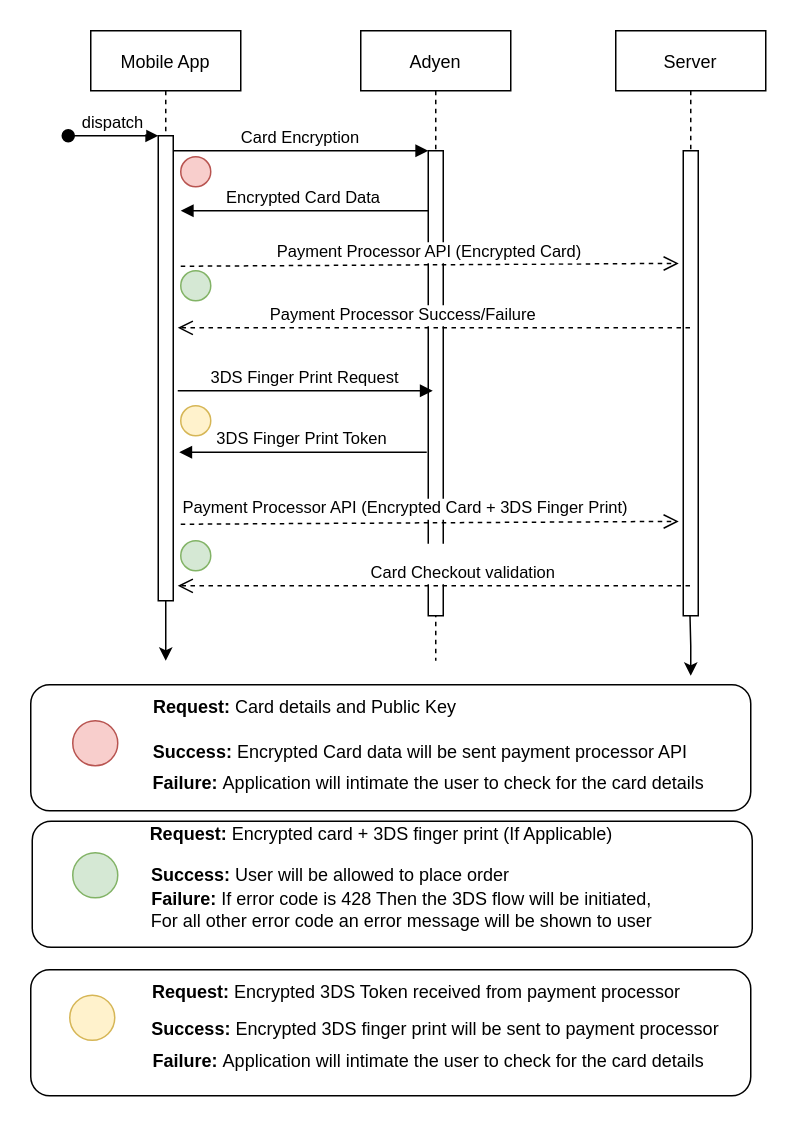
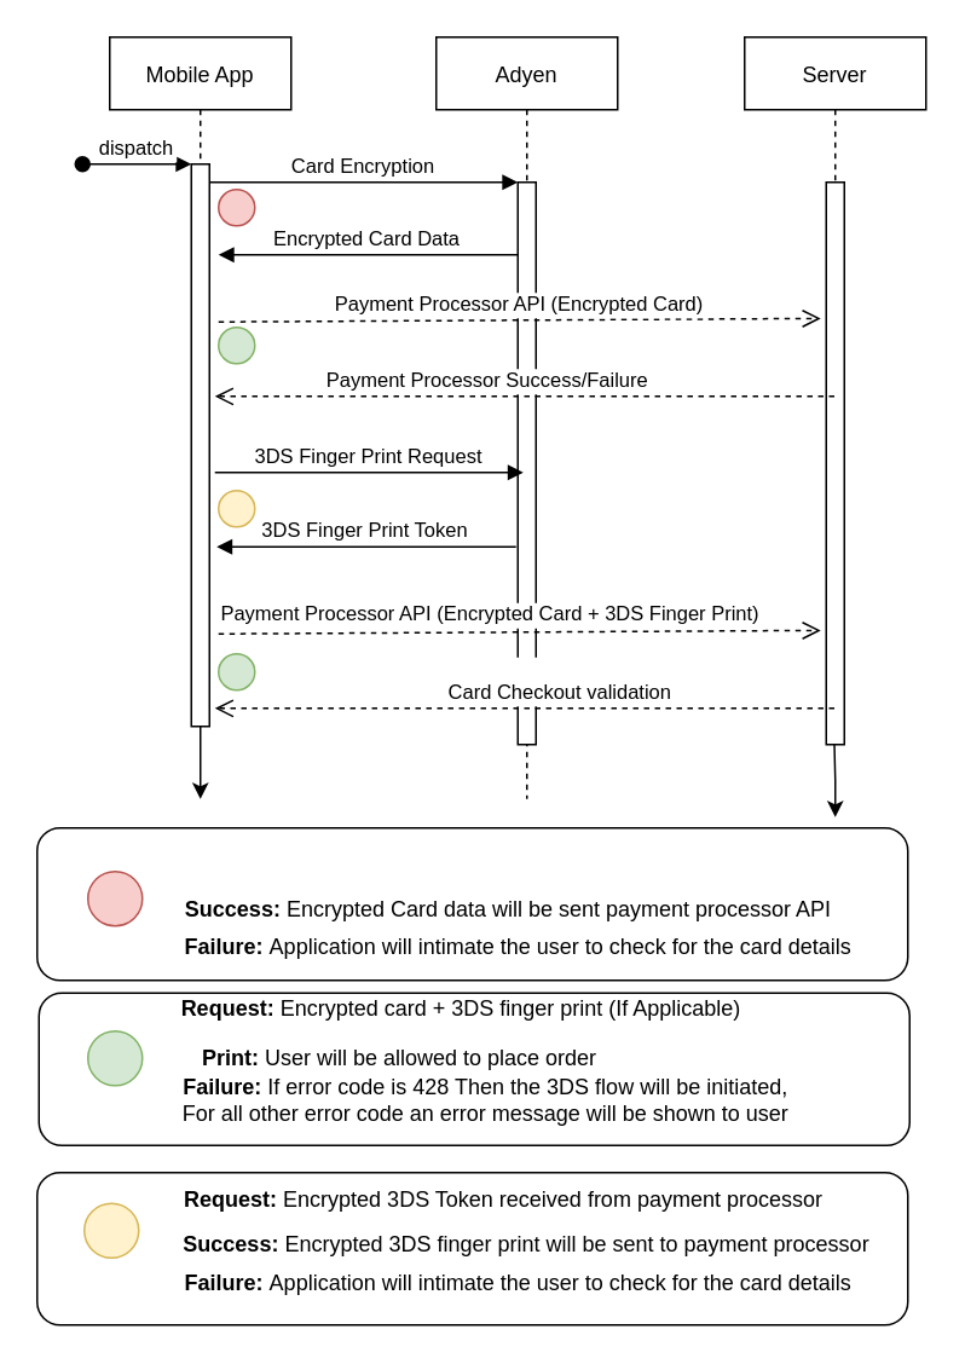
  <mxCell id="0" />
  <mxCell id="1" parent="0" />
  <mxCell id="2" value="" style="rounded=1;whiteSpace=wrap;html=1;" vertex="1" parent="1"><mxGeometry x="21" y="547" width="480" height="84" as="geometry" /></mxCell>
  <mxCell id="3" value="" style="rounded=1;whiteSpace=wrap;html=1;" vertex="1" parent="1"><mxGeometry x="20" y="646" width="480" height="84" as="geometry" /></mxCell>
  <mxCell id="4" value="" style="rounded=1;whiteSpace=wrap;html=1;" vertex="1" parent="1"><mxGeometry x="20" y="456" width="480" height="84" as="geometry" /></mxCell>
  <mxCell id="5" value="Mobile App" style="shape=umlLifeline;perimeter=lifelinePerimeter;container=1;collapsible=0;recursiveResize=0;rounded=0;shadow=0;strokeWidth=1;" parent="1" vertex="1"><mxGeometry x="60" y="20" width="100" height="380" as="geometry" /></mxCell>
  <mxCell id="6" value="" style="points=[];perimeter=orthogonalPerimeter;rounded=0;shadow=0;strokeWidth=1;" parent="5" vertex="1"><mxGeometry x="45" y="70" width="10" height="310" as="geometry" /></mxCell>
  <mxCell id="7" value="dispatch" style="verticalAlign=bottom;startArrow=oval;endArrow=block;startSize=8;shadow=0;strokeWidth=1;" parent="5" target="6" edge="1"><mxGeometry relative="1" as="geometry"><mxPoint x="-15" y="70" as="sourcePoint" /></mxGeometry></mxCell>
  <mxCell id="8" value="" style="ellipse;whiteSpace=wrap;html=1;aspect=fixed;fillColor=#f8cecc;strokeColor=#b85450;" vertex="1" parent="5"><mxGeometry x="60" y="84" width="20" height="20" as="geometry" /></mxCell>
  <mxCell id="9" value="" style="ellipse;whiteSpace=wrap;html=1;aspect=fixed;fillColor=#d5e8d4;strokeColor=#82b366;" vertex="1" parent="5"><mxGeometry x="60" y="160" width="20" height="20" as="geometry" /></mxCell>
  <mxCell id="10" value="" style="ellipse;whiteSpace=wrap;html=1;aspect=fixed;fillColor=#fff2cc;strokeColor=#d6b656;" vertex="1" parent="5"><mxGeometry x="60" y="250" width="20" height="20" as="geometry" /></mxCell>
  <mxCell id="11" value="" style="ellipse;whiteSpace=wrap;html=1;aspect=fixed;fillColor=#d5e8d4;strokeColor=#82b366;" vertex="1" parent="5"><mxGeometry x="60" y="340" width="20" height="20" as="geometry" /></mxCell>
  <mxCell id="12" value="Adyen" style="shape=umlLifeline;perimeter=lifelinePerimeter;container=1;collapsible=0;recursiveResize=0;rounded=0;shadow=0;strokeWidth=1;" parent="1" vertex="1"><mxGeometry x="240" y="20" width="100" height="420" as="geometry" /></mxCell>
  <mxCell id="13" value="" style="points=[];perimeter=orthogonalPerimeter;rounded=0;shadow=0;strokeWidth=1;" parent="12" vertex="1"><mxGeometry x="45" y="80" width="10" height="310" as="geometry" /></mxCell>
  <mxCell id="14" value="3DS Finger Print Request" style="verticalAlign=bottom;endArrow=block;entryX=0;entryY=0;shadow=0;strokeWidth=1;" edge="1" parent="12"><mxGeometry relative="1" as="geometry"><mxPoint x="-122" y="240" as="sourcePoint" /><mxPoint x="48" y="240" as="targetPoint" /></mxGeometry></mxCell>
  <mxCell id="15" value="3DS Finger Print Token" style="verticalAlign=bottom;endArrow=block;entryX=1;entryY=0;shadow=0;strokeWidth=1;" edge="1" parent="12"><mxGeometry relative="1" as="geometry"><mxPoint x="44" y="281" as="sourcePoint" /><mxPoint x="-121" y="281" as="targetPoint" /></mxGeometry></mxCell>
  <mxCell id="16" value="Card Encryption" style="verticalAlign=bottom;endArrow=block;entryX=0;entryY=0;shadow=0;strokeWidth=1;" parent="1" source="6" target="13" edge="1"><mxGeometry relative="1" as="geometry"><mxPoint x="215" y="100" as="sourcePoint" /><mxPoint as="offset" /></mxGeometry></mxCell>
  <mxCell id="17" value="Encrypted Card Data" style="verticalAlign=bottom;endArrow=block;entryX=1;entryY=0;shadow=0;strokeWidth=1;" parent="1" source="13" edge="1"><mxGeometry relative="1" as="geometry"><mxPoint x="180" y="140" as="sourcePoint" /><mxPoint x="120" y="140" as="targetPoint" /></mxGeometry></mxCell>
  <mxCell id="18" value="Payment Processor API (Encrypted Card)" style="verticalAlign=bottom;endArrow=open;dashed=1;endSize=8;exitX=1;exitY=0.95;shadow=0;strokeWidth=1;entryX=-0.3;entryY=0.368;entryDx=0;entryDy=0;entryPerimeter=0;" parent="1" edge="1"><mxGeometry relative="1" as="geometry"><mxPoint x="452" y="175.08" as="targetPoint" /><mxPoint x="120" y="177" as="sourcePoint" /></mxGeometry></mxCell>
  <mxCell id="19" style="edgeStyle=orthogonalEdgeStyle;rounded=0;orthogonalLoop=1;jettySize=auto;html=1;" edge="1" parent="1" source="20"><mxGeometry relative="1" as="geometry"><mxPoint x="460" y="450" as="targetPoint" /></mxGeometry></mxCell>
  <mxCell id="20" value="Server" style="shape=umlLifeline;perimeter=lifelinePerimeter;container=1;collapsible=0;recursiveResize=0;rounded=0;shadow=0;strokeWidth=1;" vertex="1" parent="1"><mxGeometry x="410" y="20" width="100" height="390" as="geometry" /></mxCell>
  <mxCell id="21" value="" style="points=[];perimeter=orthogonalPerimeter;rounded=0;shadow=0;strokeWidth=1;" vertex="1" parent="20"><mxGeometry x="45" y="80" width="10" height="310" as="geometry" /></mxCell>
  <mxCell id="22" style="edgeStyle=orthogonalEdgeStyle;rounded=0;orthogonalLoop=1;jettySize=auto;html=1;" edge="1" parent="1" source="6"><mxGeometry relative="1" as="geometry"><mxPoint x="110" y="440" as="targetPoint" /></mxGeometry></mxCell>
  <mxCell id="23" value="Payment Processor Success/Failure" style="verticalAlign=bottom;endArrow=open;dashed=1;endSize=8;shadow=0;strokeWidth=1;entryX=1.3;entryY=0.584;entryDx=0;entryDy=0;entryPerimeter=0;" edge="1" parent="1"><mxGeometry x="0.11" relative="1" as="geometry"><mxPoint x="118" y="218.04" as="targetPoint" /><mxPoint x="459.5" y="218" as="sourcePoint" /><Array as="points"><mxPoint x="380" y="218" /></Array><mxPoint x="-1" as="offset" /></mxGeometry></mxCell>
  <mxCell id="24" value="Payment Processor API (Encrypted Card + 3DS Finger Print)" style="verticalAlign=bottom;endArrow=open;dashed=1;endSize=8;exitX=1;exitY=0.95;shadow=0;strokeWidth=1;entryX=-0.3;entryY=0.368;entryDx=0;entryDy=0;entryPerimeter=0;" edge="1" parent="1"><mxGeometry x="-0.096" y="1" relative="1" as="geometry"><mxPoint x="452" y="347.08" as="targetPoint" /><mxPoint x="120" y="349" as="sourcePoint" /><mxPoint as="offset" /></mxGeometry></mxCell>
  <mxCell id="25" value="&#10;Card Checkout validation" style="verticalAlign=bottom;endArrow=open;dashed=1;endSize=8;shadow=0;strokeWidth=1;entryX=1.3;entryY=0.584;entryDx=0;entryDy=0;entryPerimeter=0;" edge="1" parent="1"><mxGeometry x="-0.124" relative="1" as="geometry"><mxPoint x="118" y="390.04" as="targetPoint" /><mxPoint x="459.5" y="390" as="sourcePoint" /><Array as="points"><mxPoint x="380" y="390" /></Array><mxPoint x="-1" as="offset" /></mxGeometry></mxCell>
  <mxCell id="26" value="" style="ellipse;whiteSpace=wrap;html=1;aspect=fixed;fillColor=#f8cecc;strokeColor=#b85450;" vertex="1" parent="1"><mxGeometry x="48" y="480" width="30" height="30" as="geometry" /></mxCell>
  <mxCell id="27" value="&lt;b&gt;Success:&lt;/b&gt; Encrypted Card data will be sent payment processor API" style="text;html=1;strokeColor=none;fillColor=none;align=center;verticalAlign=middle;whiteSpace=wrap;rounded=0;" vertex="1" parent="1"><mxGeometry x="90" y="486" width="380" height="30" as="geometry" /></mxCell>
  <mxCell id="28" value="&lt;b&gt;Failure:&lt;/b&gt;&amp;nbsp;Application will intimate the user to check for the card details" style="text;html=1;strokeColor=none;fillColor=none;align=center;verticalAlign=middle;whiteSpace=wrap;rounded=0;" vertex="1" parent="1"><mxGeometry x="91" y="507" width="389" height="30" as="geometry" /></mxCell>
  <mxCell id="29" value="" style="ellipse;whiteSpace=wrap;html=1;aspect=fixed;fillColor=#d5e8d4;strokeColor=#82b366;" vertex="1" parent="1"><mxGeometry x="48" y="568" width="30" height="30" as="geometry" /></mxCell>
- <mxCell id="30" value="&lt;b&gt;Success:&lt;/b&gt;&amp;nbsp;User will be allowed to place order" style="text;html=1;strokeColor=none;fillColor=none;align=center;verticalAlign=middle;whiteSpace=wrap;rounded=0;" vertex="1" parent="1"><mxGeometry x="90" y="568" width="260" height="30" as="geometry" /></mxCell>
+ <mxCell id="30" value="&lt;b&gt;Print:&lt;/b&gt;&amp;nbsp;User will be allowed to place order" style="text;html=1;strokeColor=none;fillColor=none;align=center;verticalAlign=middle;whiteSpace=wrap;rounded=0;" vertex="1" parent="1"><mxGeometry x="90" y="568" width="260" height="30" as="geometry" /></mxCell>
  <mxCell id="31" value="&lt;b&gt;Failure:&lt;/b&gt;&amp;nbsp;If error code is 428 Then the 3DS flow will be initiated, For all other error code an error message will be shown to user" style="text;html=1;strokeColor=none;fillColor=none;align=center;verticalAlign=middle;whiteSpace=wrap;rounded=0;" vertex="1" parent="1"><mxGeometry x="93" y="591" width="349" height="30" as="geometry" /></mxCell>
  <mxCell id="32" value="" style="ellipse;whiteSpace=wrap;html=1;aspect=fixed;fillColor=#fff2cc;strokeColor=#d6b656;" vertex="1" parent="1"><mxGeometry x="46" y="663" width="30" height="30" as="geometry" /></mxCell>
  <mxCell id="33" value="&lt;b&gt;Failure:&lt;/b&gt;&amp;nbsp;Application will intimate the user to check for the card details" style="text;html=1;strokeColor=none;fillColor=none;align=center;verticalAlign=middle;whiteSpace=wrap;rounded=0;" vertex="1" parent="1"><mxGeometry x="91" y="692" width="389" height="30" as="geometry" /></mxCell>
  <mxCell id="34" value="&lt;b&gt;Success:&lt;/b&gt;&amp;nbsp;Encrypted 3DS finger print will be sent to payment processor" style="text;html=1;strokeColor=none;fillColor=none;align=center;verticalAlign=middle;whiteSpace=wrap;rounded=0;" vertex="1" parent="1"><mxGeometry x="90" y="671" width="400" height="30" as="geometry" /></mxCell>
- <mxCell id="35" value="&lt;b&gt;Request:&lt;/b&gt;&amp;nbsp;Card details and Public Key" style="text;html=1;strokeColor=none;fillColor=none;align=center;verticalAlign=middle;whiteSpace=wrap;rounded=0;" vertex="1" parent="1"><mxGeometry x="98" y="456" width="210" height="30" as="geometry" /></mxCell>
  <mxCell id="36" value="&lt;b&gt;Request:&lt;/b&gt;&amp;nbsp;Encrypted card + 3DS finger print (If Applicable)" style="text;html=1;strokeColor=none;fillColor=none;align=center;verticalAlign=middle;whiteSpace=wrap;rounded=0;" vertex="1" parent="1"><mxGeometry x="98" y="541" width="312" height="30" as="geometry" /></mxCell>
  <mxCell id="37" value="&lt;b&gt;Request: &lt;/b&gt;Encrypted 3DS Token received from payment processor&amp;nbsp;" style="text;html=1;strokeColor=none;fillColor=none;align=center;verticalAlign=middle;whiteSpace=wrap;rounded=0;" vertex="1" parent="1"><mxGeometry x="95" y="646" width="368" height="30" as="geometry" /></mxCell>
